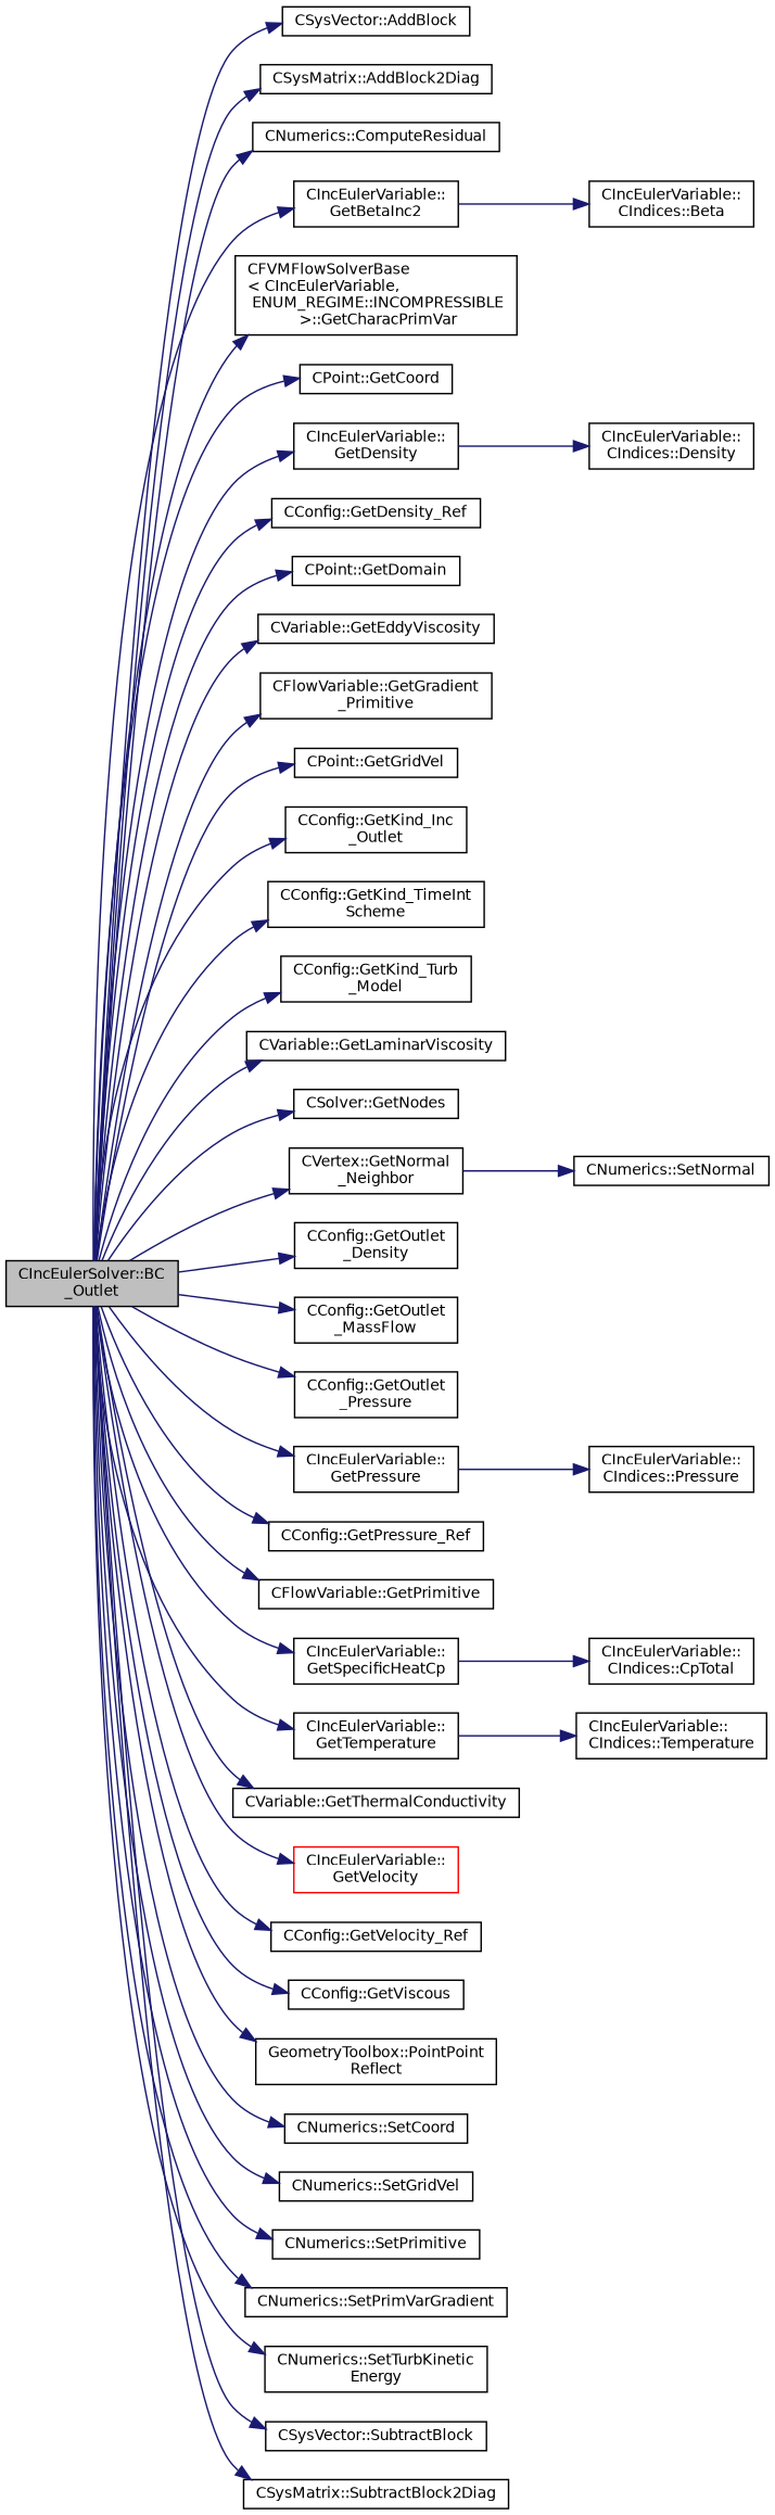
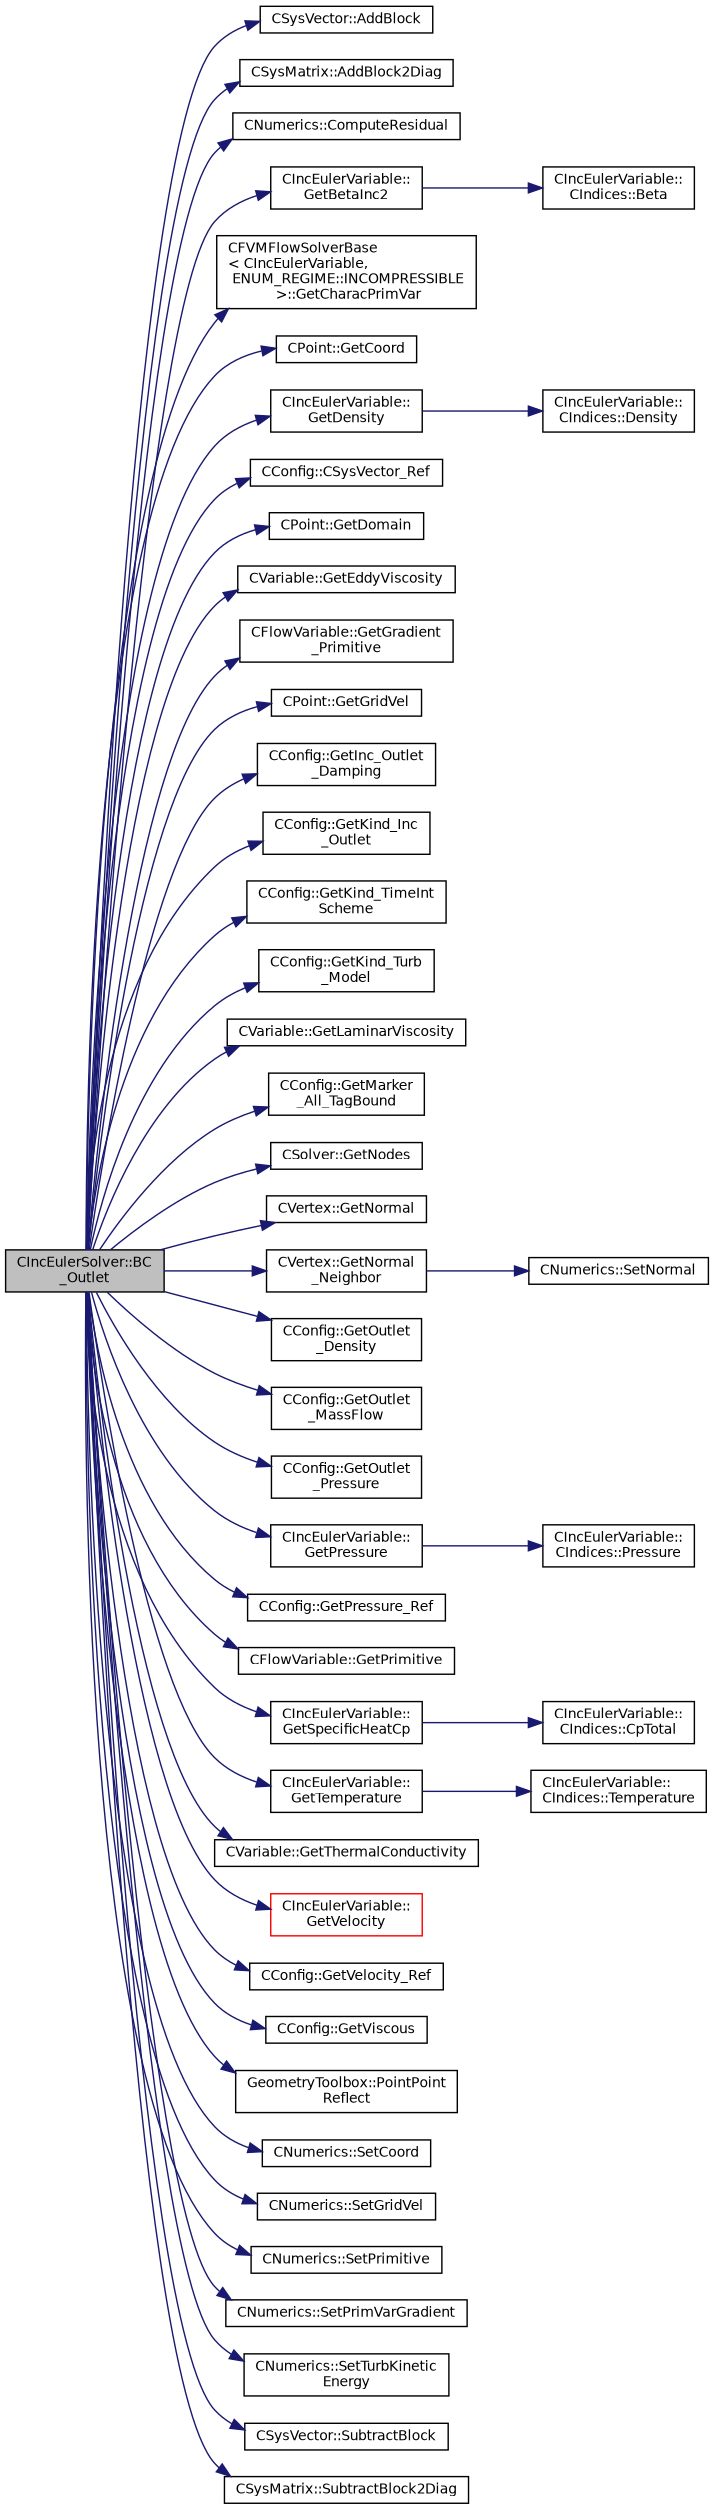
  digraph {
    rankdir=LR
    node [color=black fillcolor=white fontname=Helvetica fontsize=10 shape=record style=filled]
    edge [color=midnightblue fontname=Helvetica fontsize=10 labelfontname=Helvetica labelfontsize=10 style=solid]
    n1 [fillcolor=grey75 fontcolor=black height=0.2 label="CIncEulerSolver::BC\l_Outlet" width=0.4]
    n2 [height=0.2 label="CSysVector::AddBlock" width=0.4]
    n3 [height=0.2 label="CSysMatrix::AddBlock2Diag" width=0.4]
    n4 [height=0.2 label="CNumerics::ComputeResidual" width=0.4]
    n5 [height=0.2 label="CIncEulerVariable::\lGetBetaInc2" width=0.4]
    n6 [height=0.2 label="CFVMFlowSolverBase\l\< CIncEulerVariable,\l ENUM_REGIME::INCOMPRESSIBLE\l \>::GetCharacPrimVar" width=0.4]
    n7 [height=0.2 label="CPoint::GetCoord" width=0.4]
    n8 [height=0.2 label="CIncEulerVariable::\lGetDensity" width=0.4]
-   n9 [height=0.2 label="CConfig::GetDensity_Ref" width=0.4]
+   n9 [height=0.2 label="CConfig::CSysVector_Ref" width=0.4]
    n10 [height=0.2 label="CPoint::GetDomain" width=0.4]
    n11 [height=0.2 label="CVariable::GetEddyViscosity" width=0.4]
    n12 [height=0.2 label="CFlowVariable::GetGradient\l_Primitive" width=0.4]
    n13 [height=0.2 label="CPoint::GetGridVel" width=0.4]
+   n14 [height=0.2 label="CConfig::GetInc_Outlet\l_Damping" width=0.4]
    n15 [height=0.2 label="CConfig::GetKind_Inc\l_Outlet" width=0.4]
    n16 [height=0.2 label="CConfig::GetKind_TimeInt\lScheme" width=0.4]
    n17 [height=0.2 label="CConfig::GetKind_Turb\l_Model" width=0.4]
    n18 [height=0.2 label="CVariable::GetLaminarViscosity" width=0.4]
+   n19 [height=0.2 label="CConfig::GetMarker\l_All_TagBound" width=0.4]
    n20 [height=0.2 label="CSolver::GetNodes" width=0.4]
+   n21 [height=0.2 label="CVertex::GetNormal" width=0.4]
    n22 [height=0.2 label="CVertex::GetNormal\l_Neighbor" width=0.4]
    n23 [height=0.2 label="CConfig::GetOutlet\l_Density" width=0.4]
    n24 [height=0.2 label="CConfig::GetOutlet\l_MassFlow" width=0.4]
    n25 [height=0.2 label="CConfig::GetOutlet\l_Pressure" width=0.4]
    n26 [height=0.2 label="CIncEulerVariable::\lGetPressure" width=0.4]
    n27 [height=0.2 label="CConfig::GetPressure_Ref" width=0.4]
    n28 [height=0.2 label="CFlowVariable::GetPrimitive" width=0.4]
    n29 [height=0.2 label="CIncEulerVariable::\lGetSpecificHeatCp" width=0.4]
    n30 [height=0.2 label="CIncEulerVariable::\lGetTemperature" width=0.4]
    n31 [height=0.2 label="CVariable::GetThermalConductivity" width=0.4]
    n32 [color=red height=0.2 label="CIncEulerVariable::\lGetVelocity" width=0.4]
    n33 [height=0.2 label="CConfig::GetVelocity_Ref" width=0.4]
    n34 [height=0.2 label="CConfig::GetViscous" width=0.4]
    n35 [height=0.2 label="GeometryToolbox::PointPoint\lReflect" width=0.4]
    n36 [height=0.2 label="CNumerics::SetCoord" width=0.4]
    n37 [height=0.2 label="CNumerics::SetGridVel" width=0.4]
    n38 [height=0.2 label="CNumerics::SetPrimitive" width=0.4]
    n39 [height=0.2 label="CNumerics::SetPrimVarGradient" width=0.4]
    n40 [height=0.2 label="CNumerics::SetTurbKinetic\lEnergy" width=0.4]
    n41 [height=0.2 label="CSysVector::SubtractBlock" width=0.4]
    n42 [height=0.2 label="CSysMatrix::SubtractBlock2Diag" width=0.4]
    n43 [height=0.2 label="CIncEulerVariable::\lCIndices::Beta" width=0.4]
    n44 [height=0.2 label="CIncEulerVariable::\lCIndices::Density" width=0.4]
    n45 [height=0.2 label="CNumerics::SetNormal" width=0.4]
    n46 [height=0.2 label="CIncEulerVariable::\lCIndices::Pressure" width=0.4]
    n47 [height=0.2 label="CIncEulerVariable::\lCIndices::CpTotal" width=0.4]
    n48 [height=0.2 label="CIncEulerVariable::\lCIndices::Temperature" width=0.4]
    n1 -> n2
    n1 -> n3
    n1 -> n4
    n1 -> n5
    n1 -> n6
    n1 -> n7
    n1 -> n8
    n1 -> n9
    n1 -> n10
    n1 -> n11
    n1 -> n12
    n1 -> n13
+   n1 -> n14
    n1 -> n15
    n1 -> n16
    n1 -> n17
    n1 -> n18
+   n1 -> n19
    n1 -> n20
+   n1 -> n21
    n1 -> n22
    n1 -> n23
    n1 -> n24
    n1 -> n25
    n1 -> n26
    n1 -> n27
    n1 -> n28
    n1 -> n29
    n1 -> n30
    n1 -> n31
    n1 -> n32
    n1 -> n33
    n1 -> n34
    n1 -> n35
    n1 -> n36
    n1 -> n37
    n1 -> n38
    n1 -> n39
    n1 -> n40
    n1 -> n41
    n1 -> n42
    n5 -> n43
    n8 -> n44
    n22 -> n45
    n26 -> n46
    n29 -> n47
    n30 -> n48
  }
